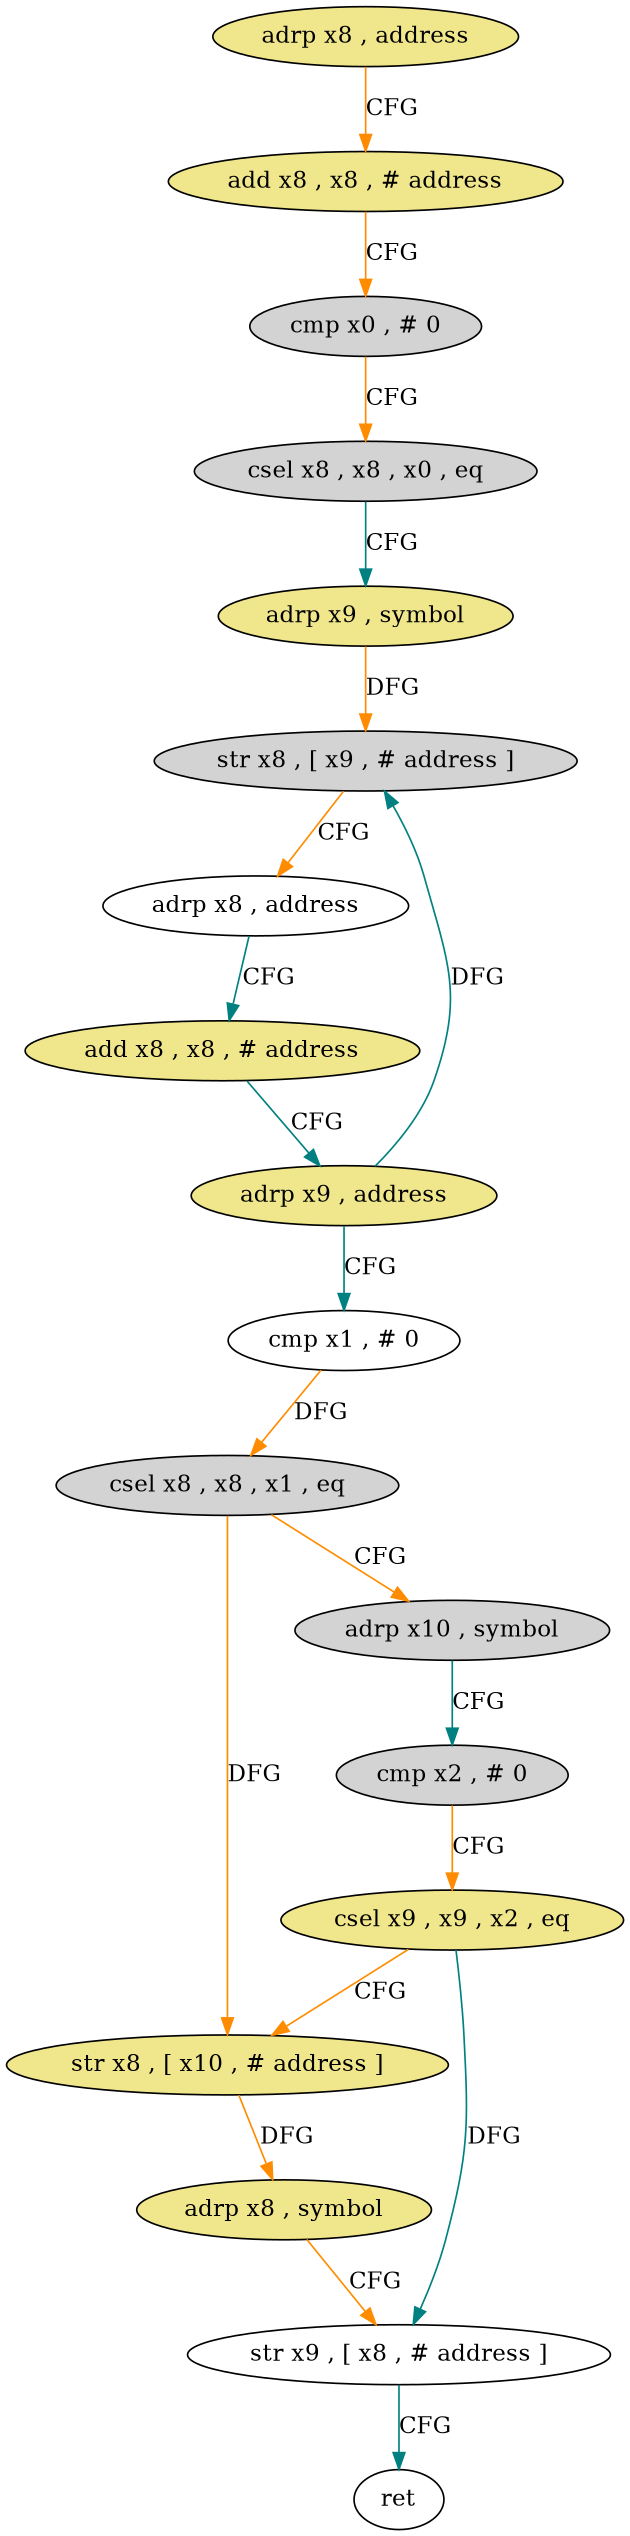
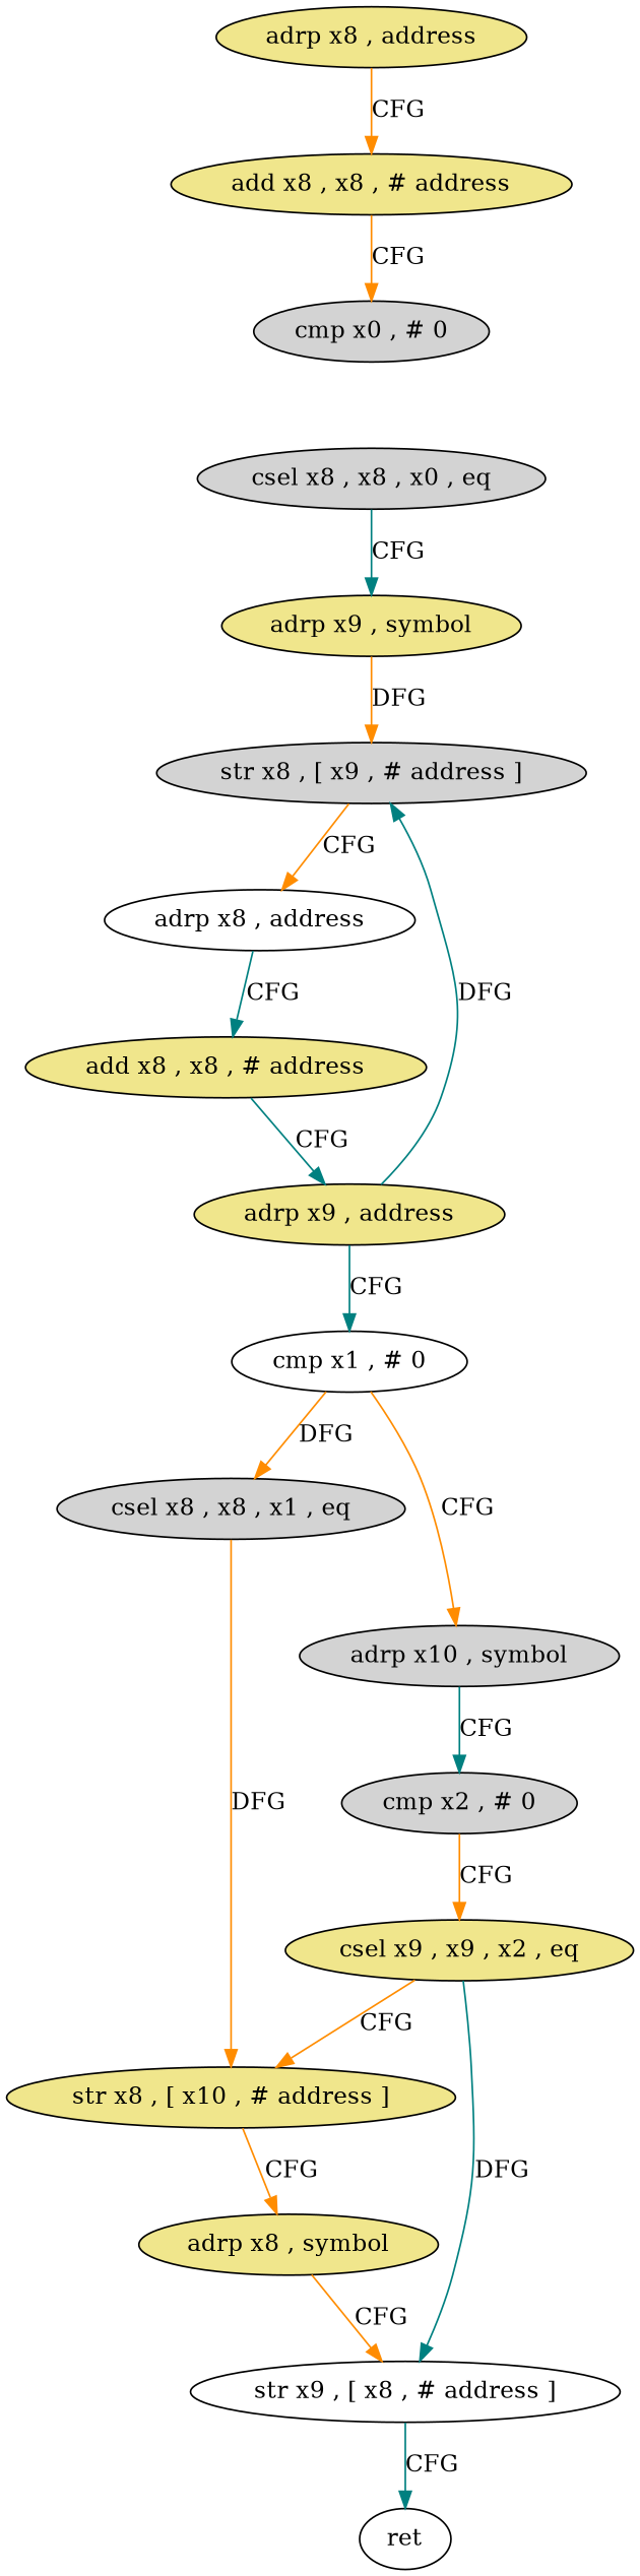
  digraph {
    node [fillcolor=khaki style=filled]
    edge [color=darkorange]
    n1 [label="adrp x8 , address"]
    n2 [label="add x8 , x8 , # address"]
    n3 [fillcolor=lightgrey label="cmp x0 , # 0"]
    n4 [fillcolor=lightgrey label="csel x8 , x8 , x0 , eq"]
    n5 [label="adrp x9 , symbol"]
    n6 [fillcolor=lightgrey label="str x8 , [ x9 , # address ]"]
    n7 [fillcolor=white label="adrp x8 , address"]
    n8 [label="add x8 , x8 , # address"]
    n9 [label="adrp x9 , address"]
    n10 [fillcolor=white label="cmp x1 , # 0"]
    n11 [fillcolor=lightgrey label="csel x8 , x8 , x1 , eq"]
    n12 [fillcolor=lightgrey label="adrp x10 , symbol"]
    n13 [label="str x8 , [ x10 , # address ]"]
    n14 [fillcolor=lightgrey label="cmp x2 , # 0"]
    n15 [label="adrp x8 , symbol"]
    n16 [label="csel x9 , x9 , x2 , eq"]
    n17 [fillcolor=white label="str x9 , [ x8 , # address ]"]
    n18 [fillcolor=white label=ret]
    n1 -> n2 [label=CFG]
    n2 -> n3 [label=CFG]
-   n3 -> n4 [label=CFG]
    n4 -> n5 [color=teal label=CFG]
    n5 -> n6 [label=DFG]
    n6 -> n7 [label=CFG]
    n7 -> n8 [color=teal label=CFG]
    n8 -> n9 [color=teal label=CFG]
    n9 -> n6 [color=teal label=DFG]
    n9 -> n10 [color=teal label=CFG]
    n10 -> n11 [label=DFG]
-   n11 -> n12 [label=CFG]
+   n10 -> n12 [label=CFG]
    n11 -> n13 [label=DFG]
    n12 -> n14 [color=teal label=CFG]
-   n13 -> n15 [label=DFG]
+   n13 -> n15 [label=CFG]
    n14 -> n16 [label=CFG]
    n15 -> n17 [label=CFG]
    n16 -> n13 [label=CFG]
    n16 -> n17 [color=teal label=DFG]
    n17 -> n18 [color=teal label=CFG]
  }
